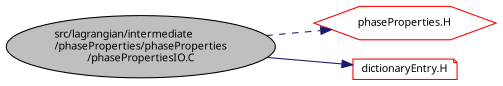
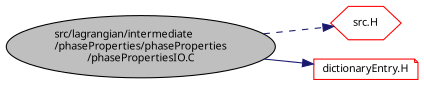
  digraph {
    rankdir=LR
    fontname="Noto Sans"
    node [color=red fontname="Noto Sans" fontsize=10]
    edge [color=midnightblue fontname="Noto Sans" fontsize=10 labelfontname=Helvetica labelfontsize=10]
    n1 [color=black fillcolor=grey75 fontcolor=black height=0.2 label="src/lagrangian/intermediate\l/phaseProperties/phaseProperties\l/phasePropertiesIO.C" shape=ellipse style=filled width=0.4]
-   n2 [height=0.2 label="phaseProperties.H" shape=hexagon width=0.4]
+   n2 [height=0.2 label="src.H" shape=hexagon width=0.4]
    n3 [height=0.2 label="dictionaryEntry.H" shape=note width=0.4]
    n1 -> n2 [style=dashed]
    n1 -> n3 [style=solid]
  }
